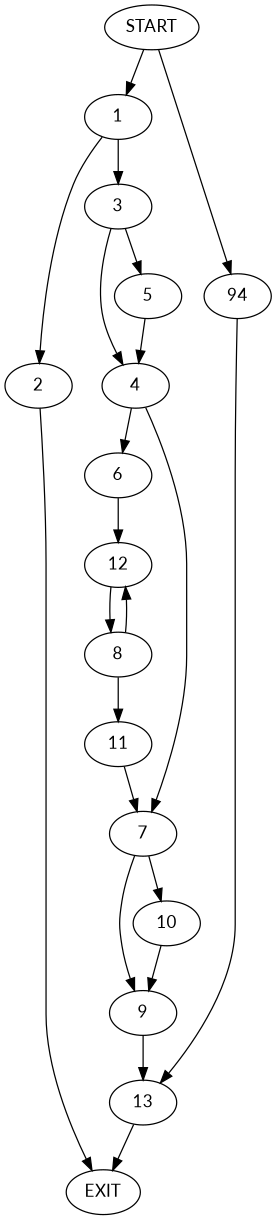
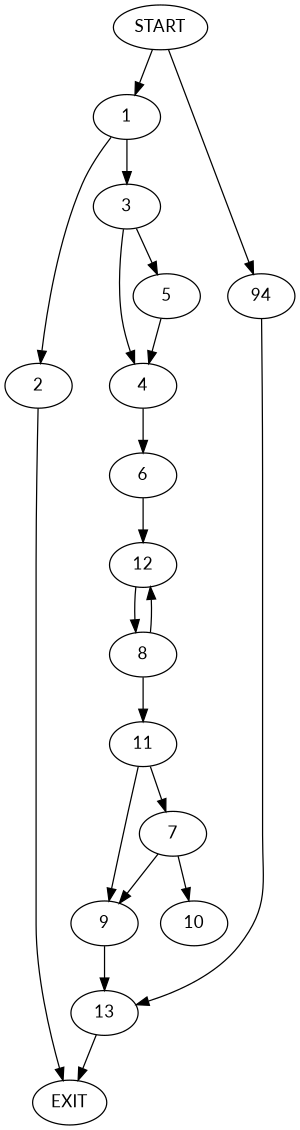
  digraph {
    fontname=Lato
    node [fontname=Lato]
    edge [fontname=Lato]
    n1 [label=START]
    1
    n3 [label=94]
    2
    3
    13
    n7 [label=EXIT]
    4
    5
    6
    7
    12
    9
    10
    8
    11
    n1 -> 1
    n1 -> n3
    1 -> 2
    1 -> 3
    n3 -> 13
    2 -> n7
    3 -> 4
    3 -> 5
    13 -> n7
    4 -> 6
-   4 -> 7
    5 -> 4
    6 -> 12
    7 -> 9
    7 -> 10
    12 -> 8
    9 -> 13
-   10 -> 9
+   11 -> 9
    8 -> 12
    8 -> 11
    11 -> 7
  }
